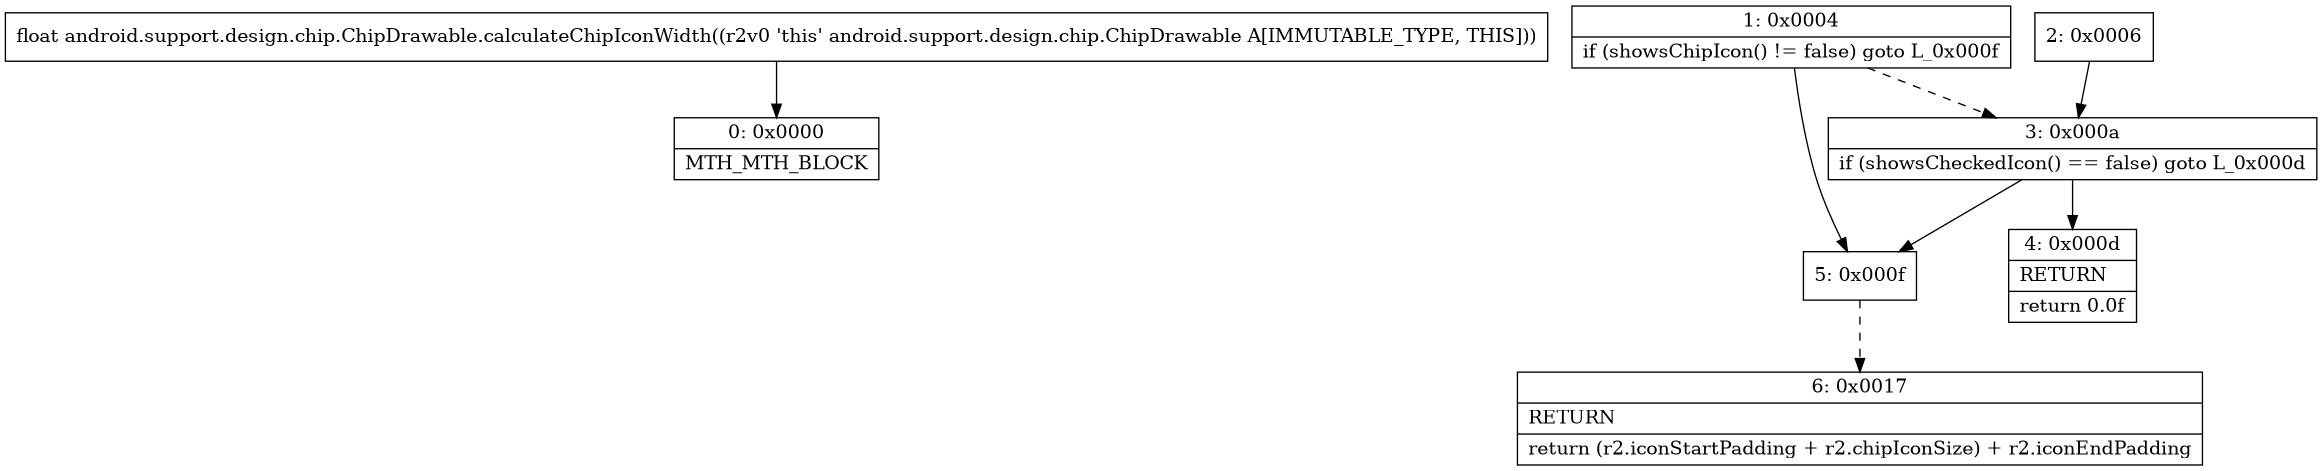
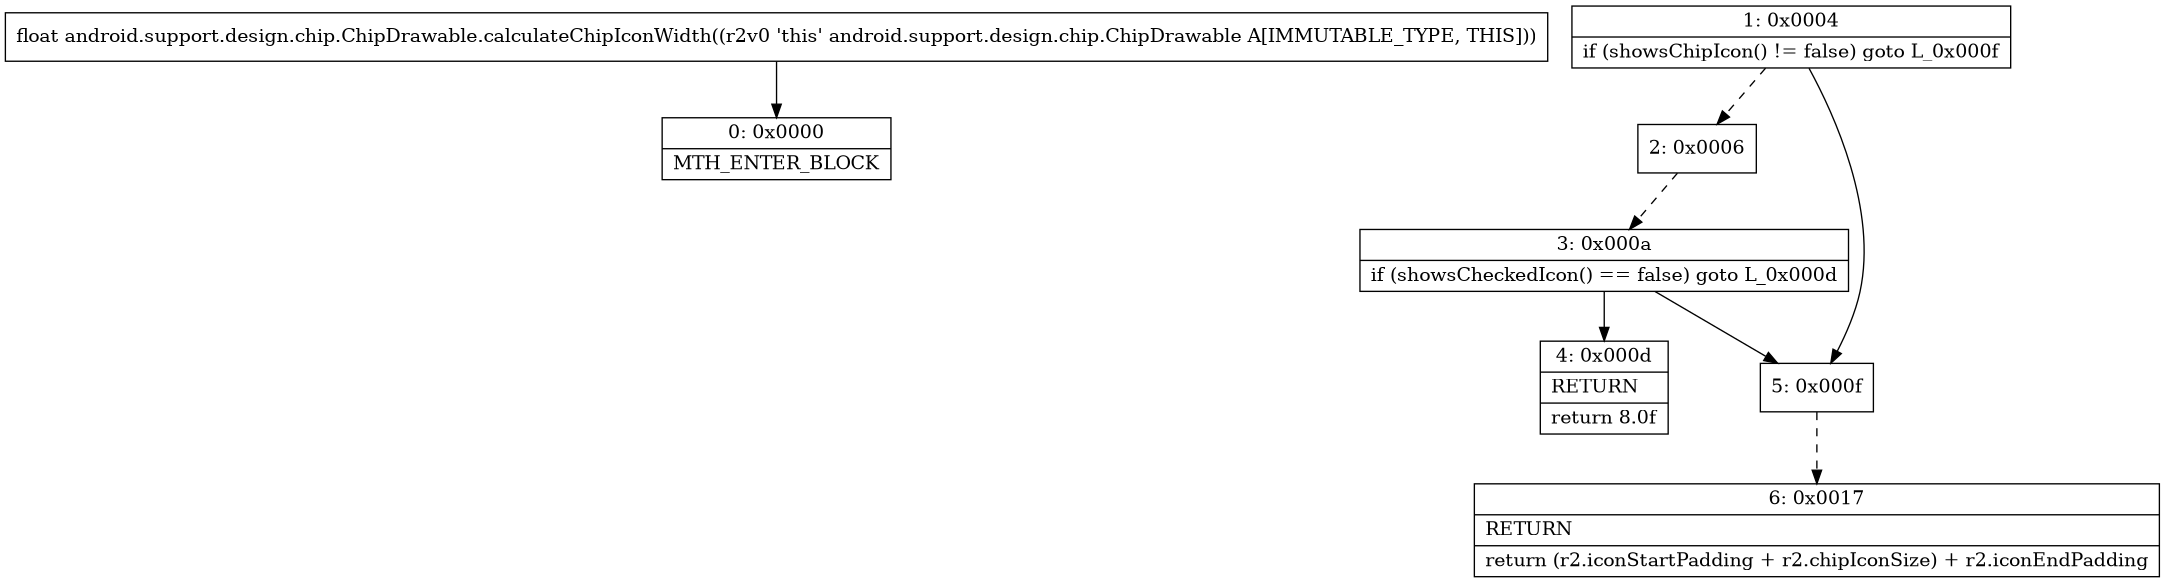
  digraph {
    node [shape=record]
-   n1 [label="{0\:\ 0x0000|MTH_MTH_BLOCK\l}"]
+   n1 [label="{0\:\ 0x0000|MTH_ENTER_BLOCK\l}"]
    n2 [label="{1\:\ 0x0004|if (showsChipIcon() != false) goto L_0x000f\l}"]
    n3 [label="{2\:\ 0x0006}"]
    n4 [label="{5\:\ 0x000f}"]
    n5 [label="{3\:\ 0x000a|if (showsCheckedIcon() == false) goto L_0x000d\l}"]
    n6 [label="{6\:\ 0x0017|RETURN\l|return (r2.iconStartPadding + r2.chipIconSize) + r2.iconEndPadding\l}"]
-   n7 [label="{4\:\ 0x000d|RETURN\l|return 0.0f\l}"]
+   n7 [label="{4\:\ 0x000d|RETURN\l|return 8.0f\l}"]
    n8 [label="{float android.support.design.chip.ChipDrawable.calculateChipIconWidth((r2v0 'this' android.support.design.chip.ChipDrawable A[IMMUTABLE_TYPE, THIS])) }"]
-   n2 -> n5 [style=dashed]
+   n2 -> n3 [style=dashed]
    n2 -> n4
-   n3 -> n5
+   n3 -> n5 [style=dashed]
    n4 -> n6 [style=dashed]
    n5 -> n4 [style=solid]
    n5 -> n7
    n8 -> n1
  }
